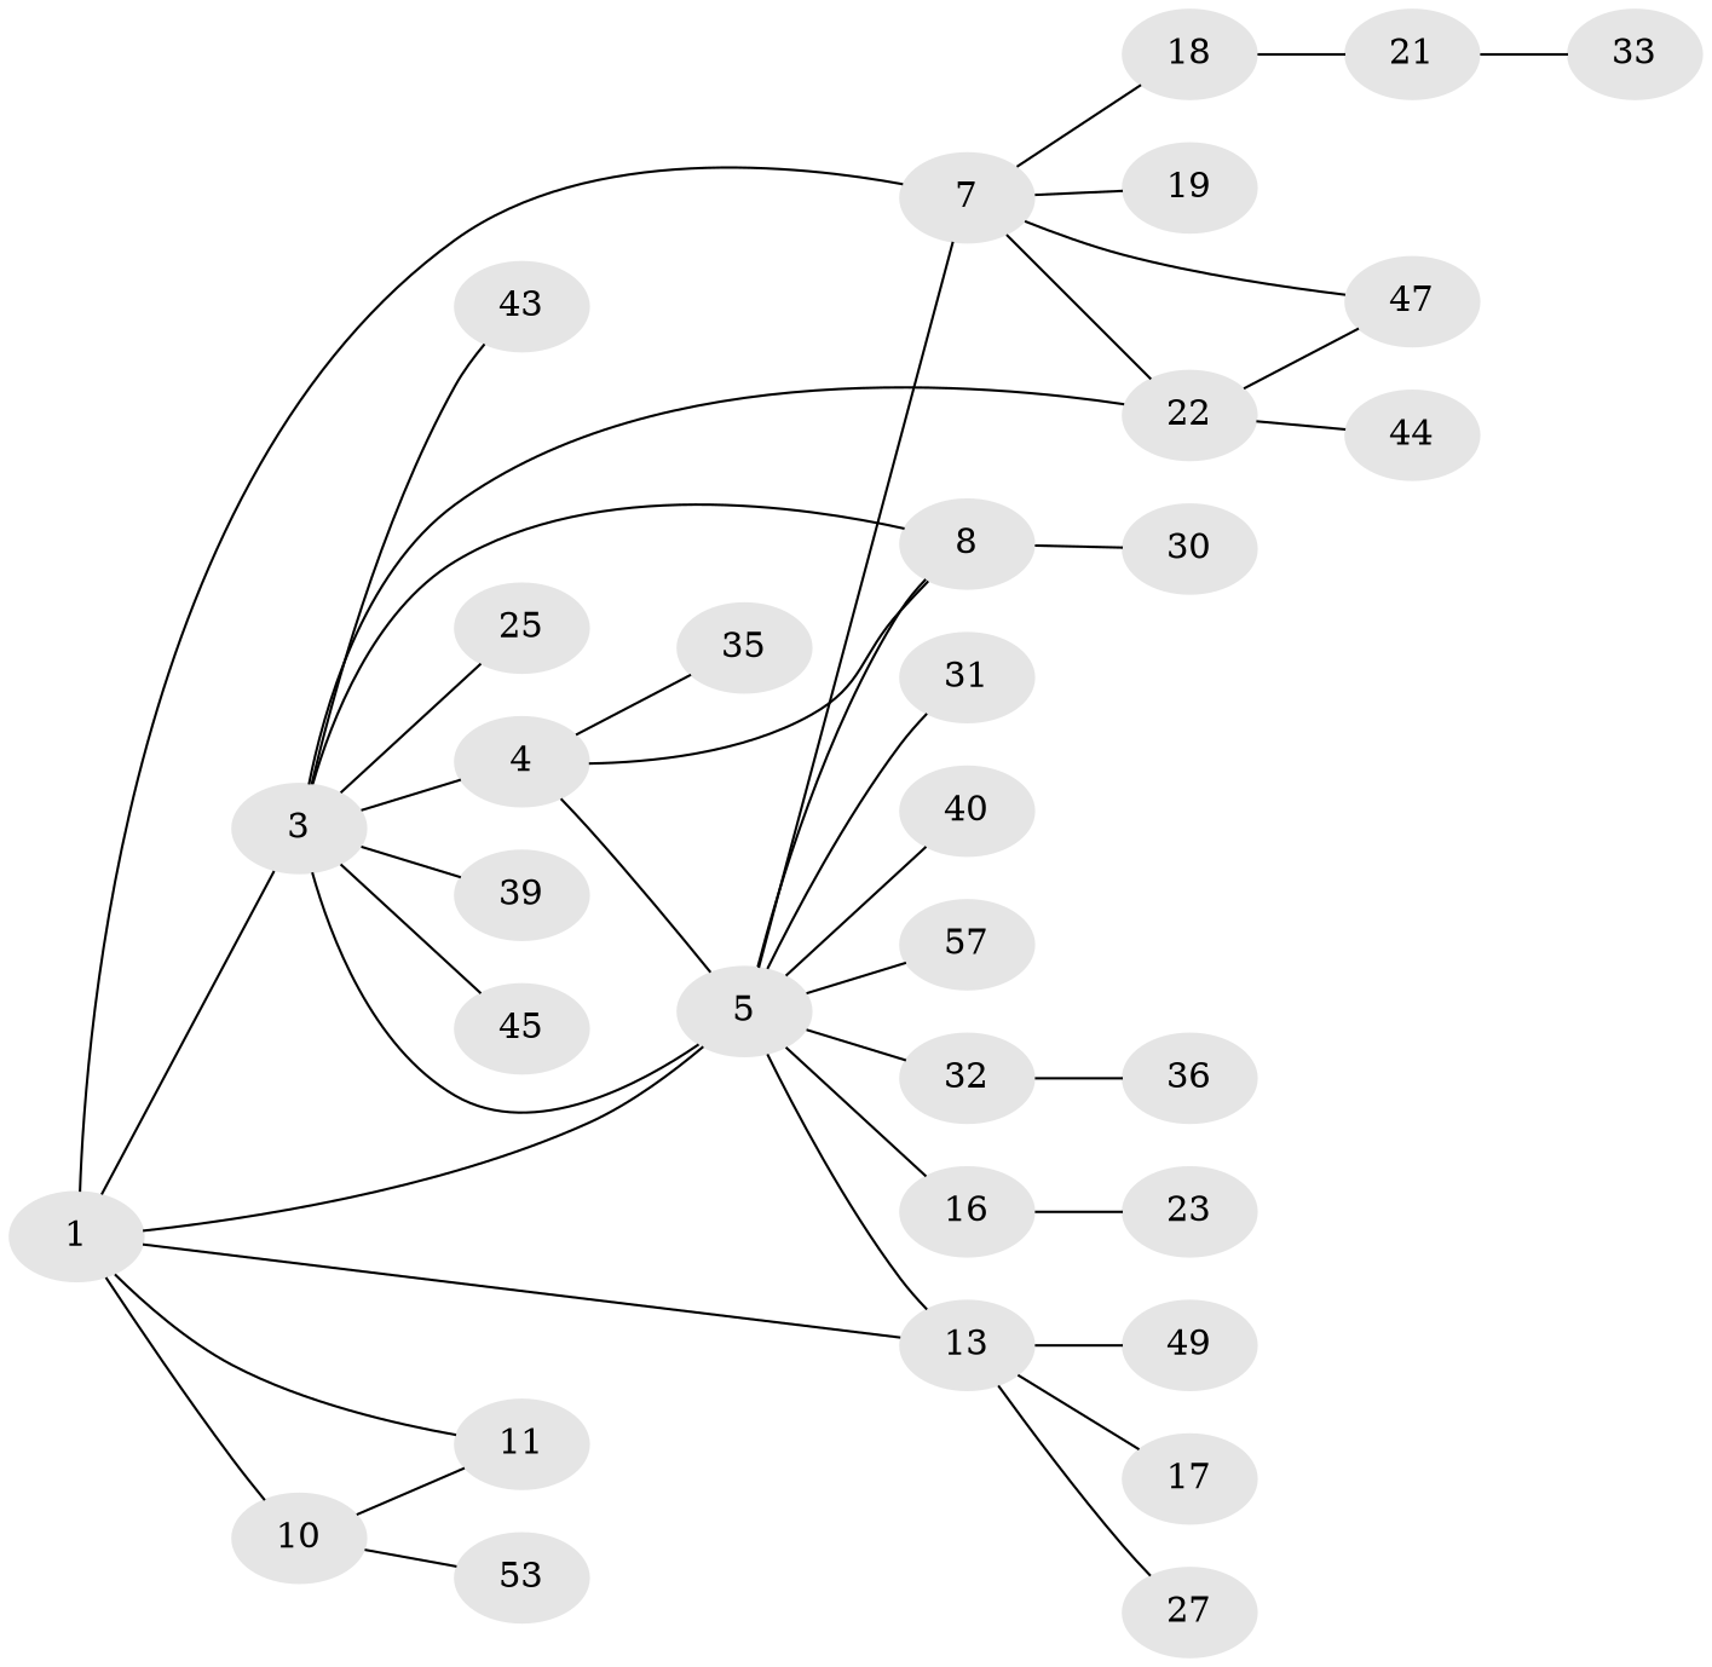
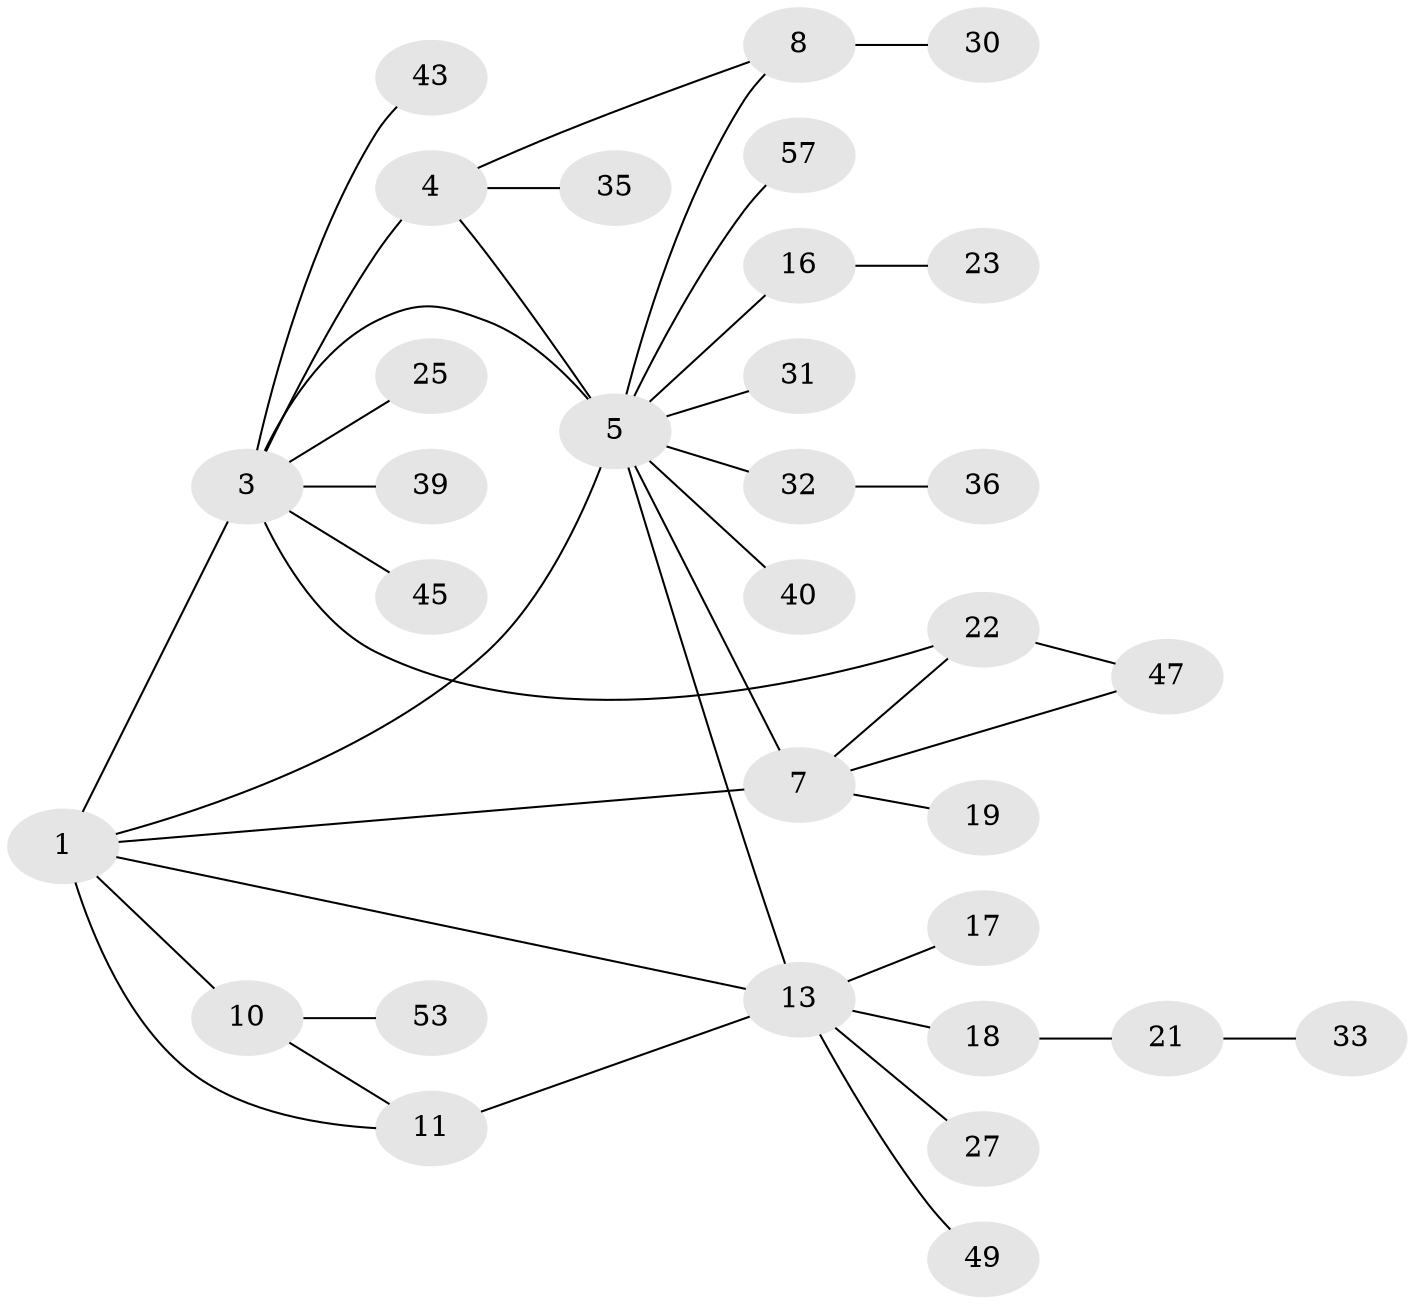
  graph {
    rankdir=LR
    node [color=gray90 style=filled]
    1 [super="+2+43"]
    3 [super="+6+28+38+41+52+56"]
    5 [super="+9"]
    7
    10
    11 [super="+60+51"]
    13 [super="+14+15"]
    4 [super="+54+29"]
    8
    22
    25
    39
    45
    n14 [label=43]
    16
    31
    32 [super="+55+50"]
    40
    57
    19
    47
    53
    17
    18
    27
    49
    35
    30
-   44
    23
    36 [super="+48"]
    21
    33
    1 -- 3 [weight=2]
    1 -- 5
    1 -- 7
    1 -- 10
    1 -- 11
    1 -- 13
    3 -- 5
    3 -- 4
-   3 -- 8
    3 -- 22
    3 -- 25
    3 -- 39
    3 -- 45
    3 -- n14
    5 -- 7
    5 -- 13 [weight=2]
    5 -- 8
    5 -- 16
    5 -- 31
    5 -- 32
    5 -- 40
    5 -- 57
    7 -- 22
    7 -- 19
    7 -- 47
    10 -- 11
    10 -- 53
+   11 -- 13
    13 -- 17
-   7 -- 18
+   13 -- 18
    13 -- 27
    13 -- 49
    4 -- 5
    4 -- 8
    4 -- 35
    8 -- 30
    22 -- 47
-   22 -- 44
    16 -- 23
    32 -- 36
    18 -- 21
    21 -- 33
  }
